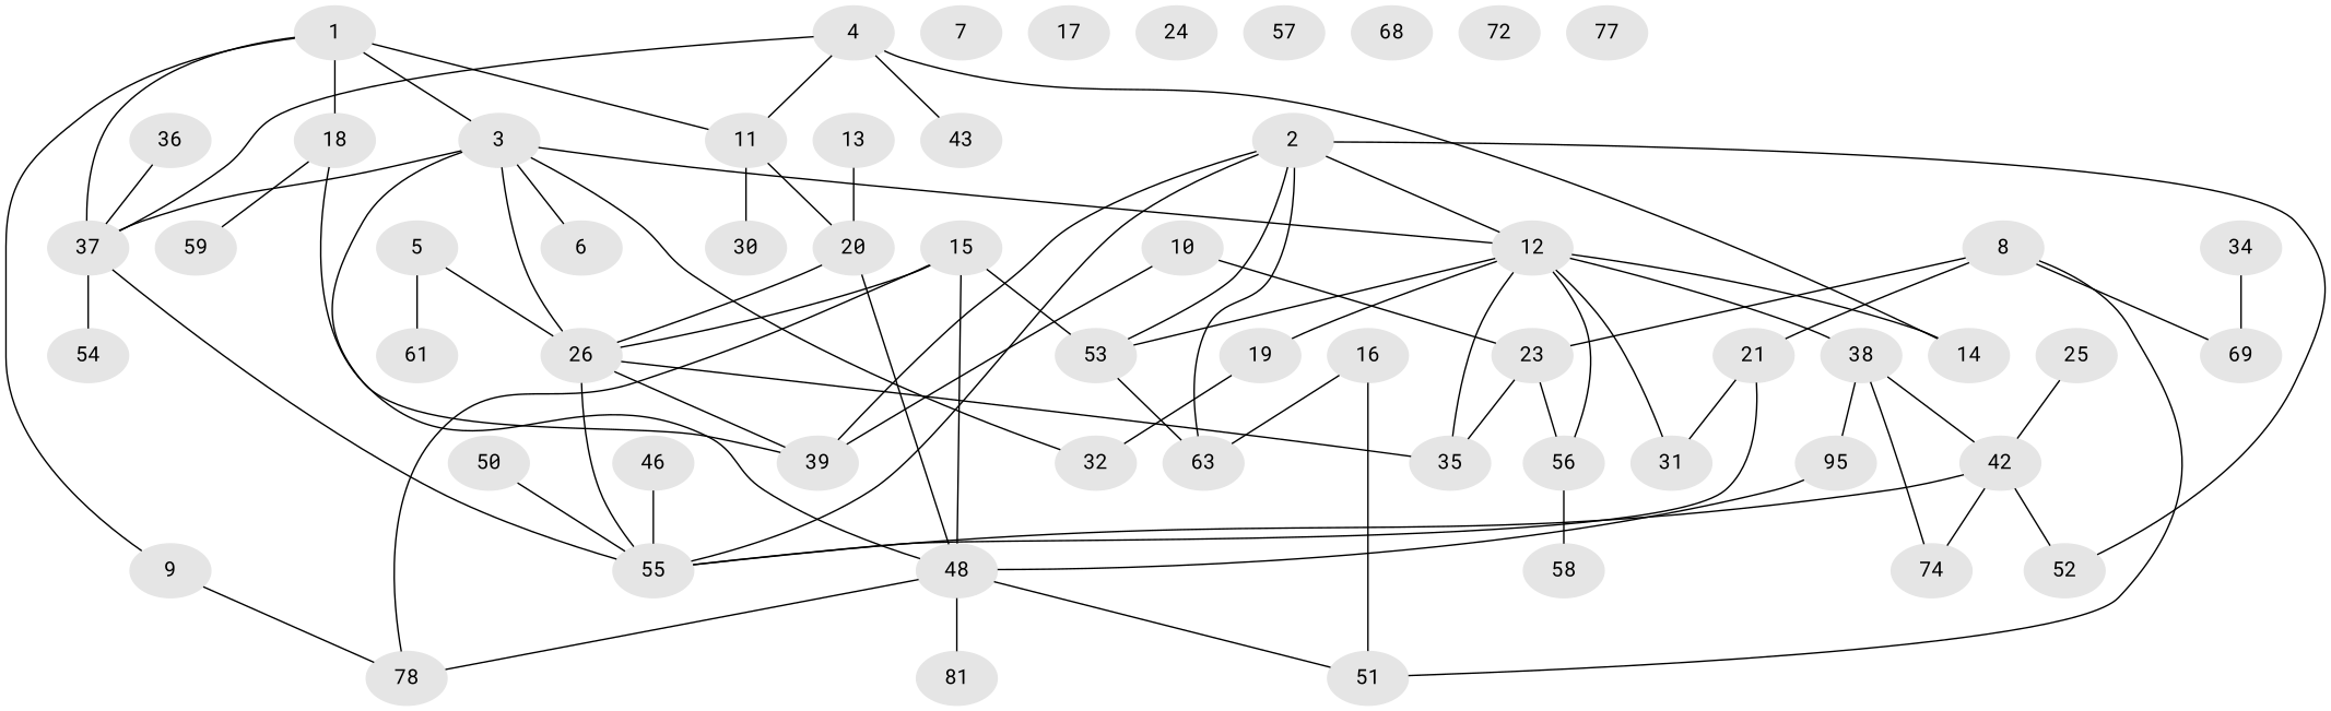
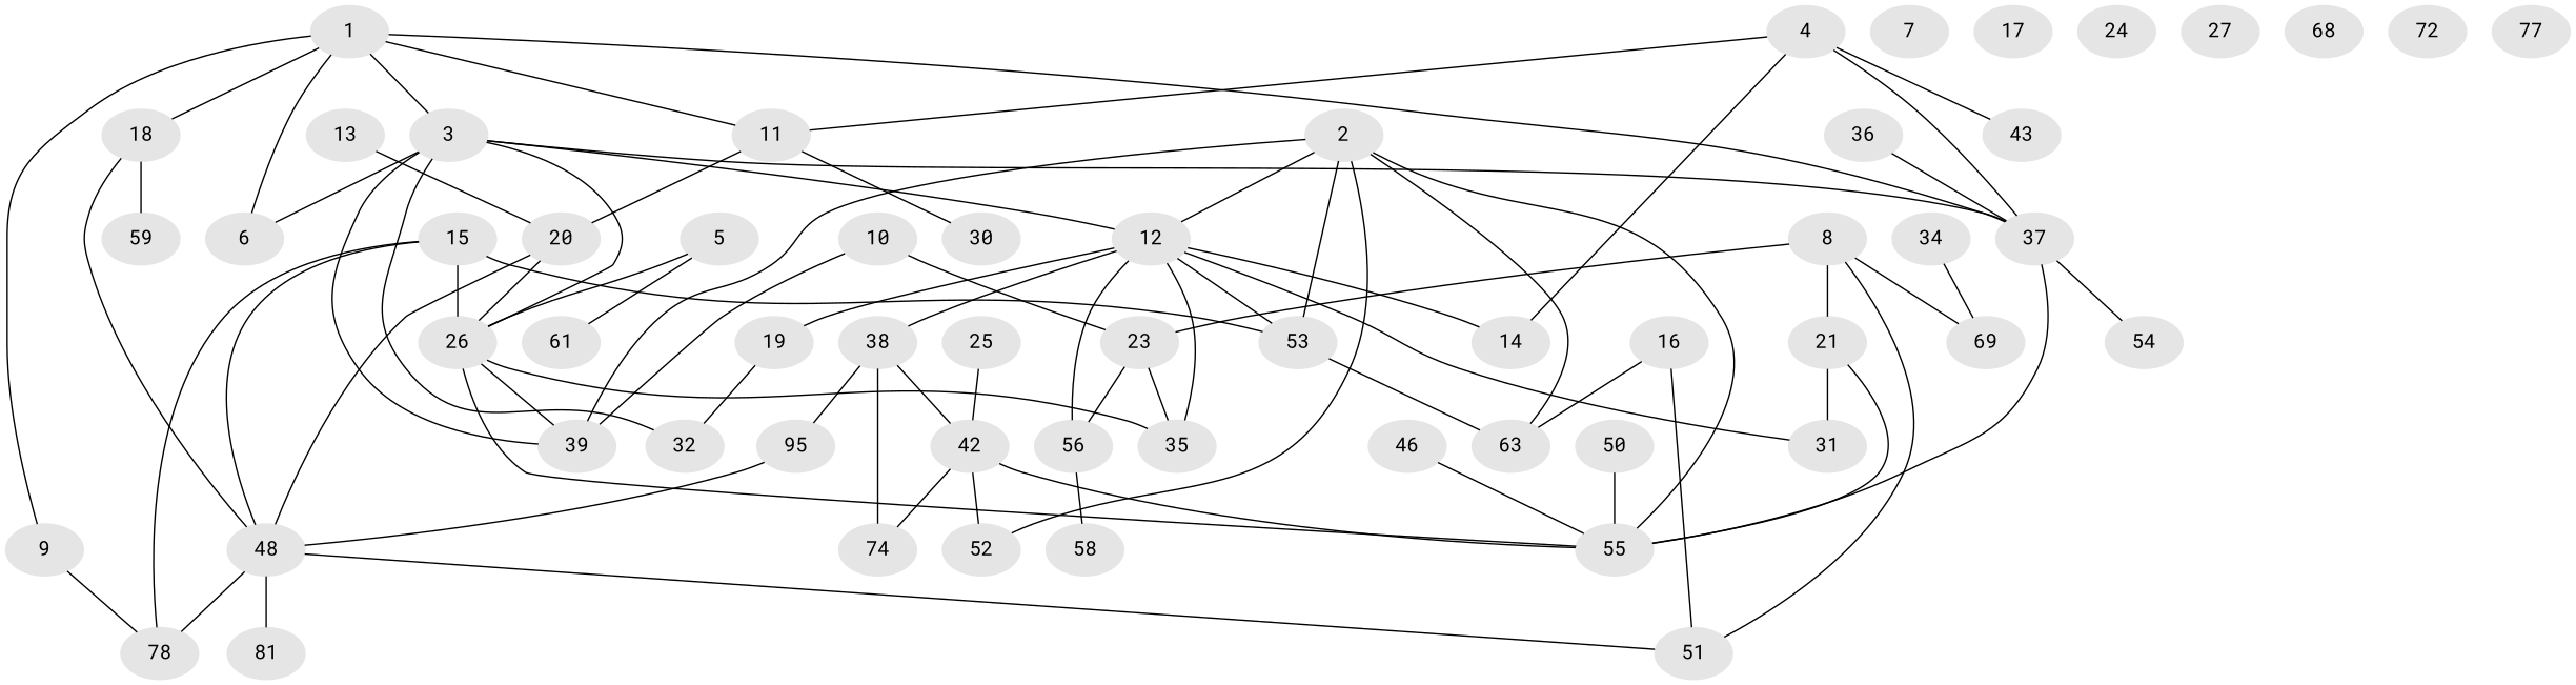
  graph {
    fontname="Roboto Mono"
    node [color=gray90 fontname="Roboto Mono" style=filled]
    edge [fontname="Roboto Mono"]
    1 [super="+22+88"]
    3 [super="+62+60+57"]
    6
    9
    11 [super="+47"]
    18
    37 [super="+67"]
    12 [super="+49+65"]
    39 [super="+71"]
    26 [super="+33+85"]
    32 [super="+40"]
    78 [super="+87"]
    20
    30
    48 [super="+73"]
    59
    55 [super="+83"]
    54 [super="+64"]
    2 [super="+66"]
    52 [super="+89"]
    53 [super="+97"]
    63 [super="+76+70"]
    14
    19
    31
    35 [super="+82"]
    38
    56
    4 [super="+29+41"]
    43
    5
    61
    7
    8 [super="+84"]
    21
    23
    51
    69
    10
    42 [super="+44+92"]
    n41 [label=95]
    74
    58
    13
    15 [super="+75"]
    81
    16
    17
    24 [super="+28"]
    25
-   27 [label=57]
+   27
    34
    36 [super="+91"]
    46
    50
    68
    72
    77
    1 -- 3
+   1 -- 6
    1 -- 9
    1 -- 11
    1 -- 18
    1 -- 37
    3 -- 6
    3 -- 37
    3 -- 12
    3 -- 39
    3 -- 26
    3 -- 32
    9 -- 78
    11 -- 20
    11 -- 30
    18 -- 48
    18 -- 59
    37 -- 55
    37 -- 54
    12 -- 53
    12 -- 14
    12 -- 19
    12 -- 31
    12 -- 35
    12 -- 38
    12 -- 56 [weight=2]
    26 -- 39
    26 -- 55
    26 -- 35
    20 -- 26
    20 -- 48
    48 -- 78
    48 -- 51
    48 -- 81
    2 -- 12
    2 -- 39
    2 -- 55
    2 -- 52
    2 -- 53
    2 -- 63
    53 -- 63
    19 -- 32
    38 -- 42
    38 -- n41
    38 -- 74
    56 -- 58
    4 -- 11
    4 -- 37
    4 -- 14
    4 -- 43
    5 -- 26
    5 -- 61
    8 -- 21
    8 -- 23
    8 -- 51
    8 -- 69
    21 -- 55
    21 -- 31
    23 -- 35
    23 -- 56
    10 -- 39
    10 -- 23
    42 -- 55
    42 -- 52
    42 -- 74
    n41 -- 48
    13 -- 20
    15 -- 26
    15 -- 78
    15 -- 48
    15 -- 53
    16 -- 63
    16 -- 51
    25 -- 42
    34 -- 69
    36 -- 37
    46 -- 55
    50 -- 55
  }
